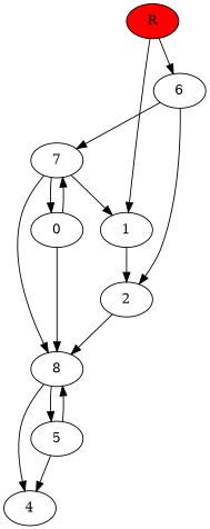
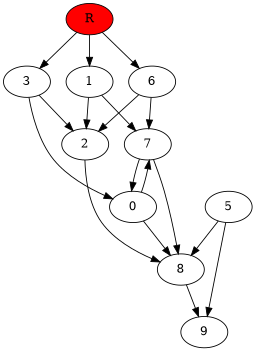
  digraph {
    1
    2
    7
    8
    n5 [label=0]
    5
-   9 [label=4]
+   9
+   3
    6
    R [fillcolor="#ff0000" style=filled]
    1 -> 2
-   7 -> 1
+   1 -> 7
    2 -> 8
    7 -> 8
    7 -> n5
-   8 -> 5
    8 -> 9
    n5 -> 7
    n5 -> 8
    5 -> 8
    5 -> 9
+   3 -> 2
+   3 -> n5
    6 -> 2
    6 -> 7
    R -> 1
+   R -> 3
    R -> 6
  }
